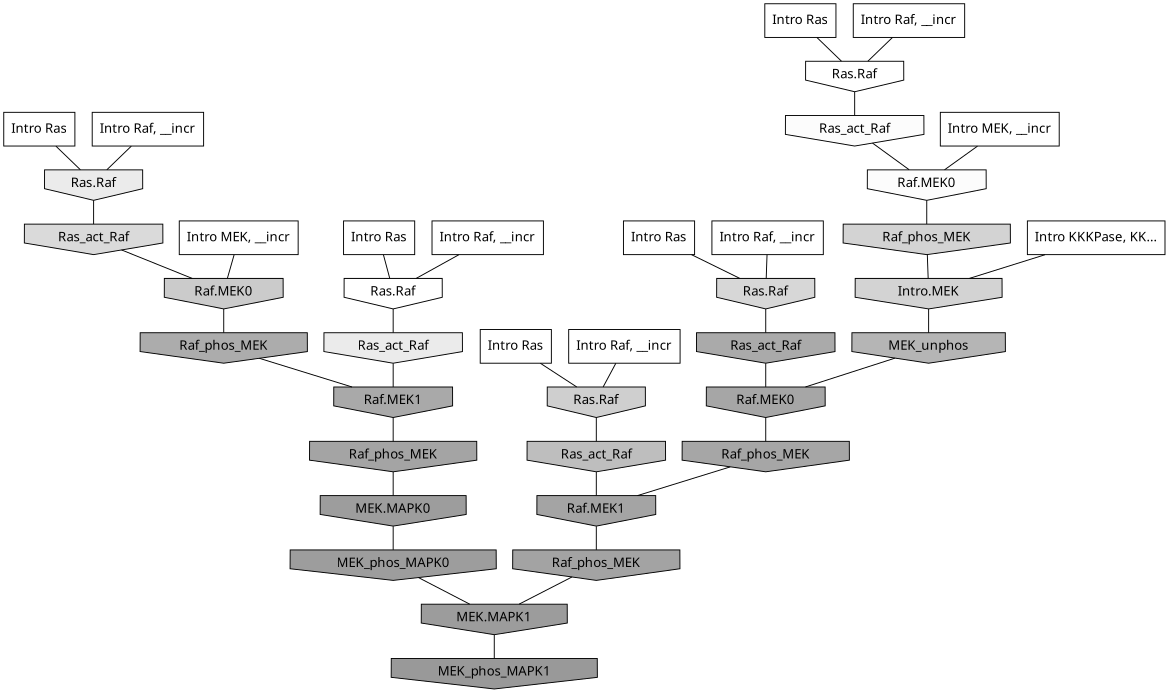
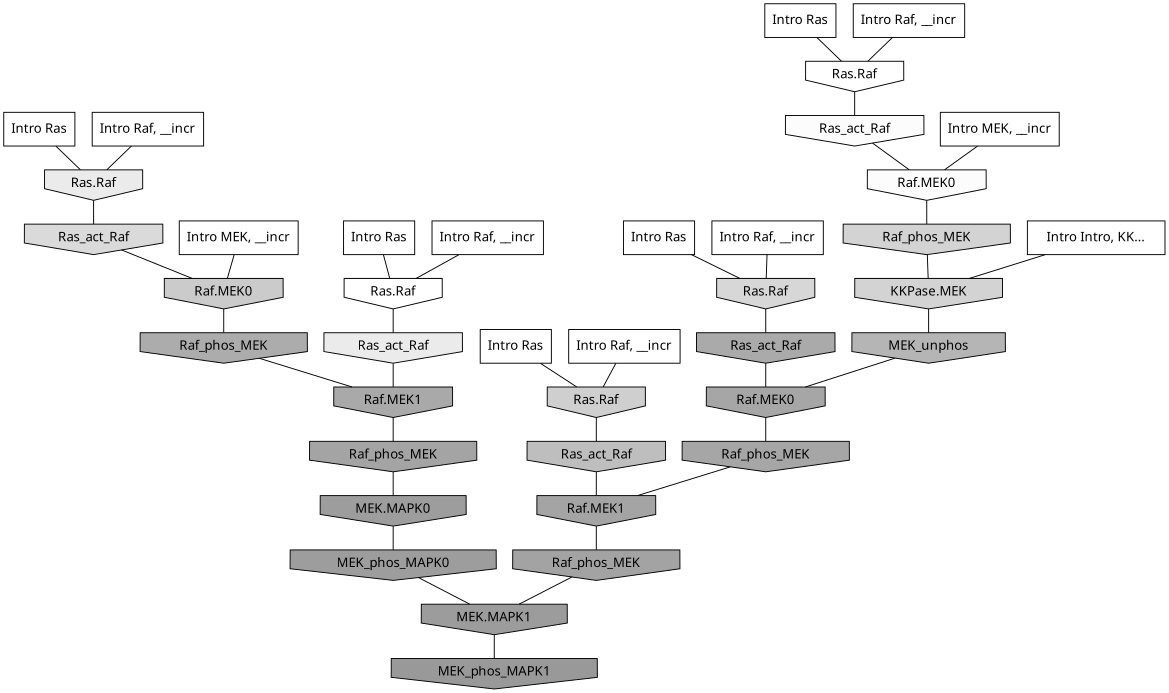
  digraph {
    fontname="Noto Sans"
    rankdir=TB
    ranksep=0.30
    node [fillcolor="0.000 0.000 1.000" fontname="Noto Sans" shape=invhouse style=filled]
    edge [color="0.000 0.000 0.000" dir=none fontname="Noto Sans"]
    n1 [label="Intro Ras" shape=rectangle]
    n2 [fillcolor="0.000 0.000 0.841" label="Ras.Raf"]
    n3 [fillcolor="0.000 0.000 0.667" label=Ras_act_Raf]
    n4 [label="Intro Ras" shape=rectangle]
    n5 [fillcolor="0.000 0.000 0.812" label="Ras.Raf"]
    n6 [fillcolor="0.000 0.000 0.743" label=Ras_act_Raf]
    n7 [label="Intro Ras" shape=rectangle]
    n8 [label="Ras.Raf"]
    n9 [fillcolor="0.000 0.000 0.985" label=Ras_act_Raf]
    n10 [label="Intro Ras" shape=rectangle]
    n11 [fillcolor="0.000 0.000 0.921" label="Ras.Raf"]
    n12 [fillcolor="0.000 0.000 0.854" label=Ras_act_Raf]
    n13 [label="Intro Ras" shape=rectangle]
    n14 [fillcolor="0.000 0.000 0.999" label="Ras.Raf"]
    n15 [fillcolor="0.000 0.000 0.920" label=Ras_act_Raf]
    n16 [label="Intro Raf, __incr" shape=rectangle]
    n17 [label="Intro Raf, __incr" shape=rectangle]
    n18 [label="Intro Raf, __incr" shape=rectangle]
    n19 [label="Intro Raf, __incr" shape=rectangle]
    n20 [label="Intro Raf, __incr" shape=rectangle]
    n21 [label="Intro MEK, __incr" shape=rectangle]
    n22 [fillcolor="0.000 0.000 0.794" label="Raf.MEK0"]
    n23 [fillcolor="0.000 0.000 0.672" label=Raf_phos_MEK]
    n24 [label="Intro MEK, __incr" shape=rectangle]
    n25 [fillcolor="0.000 0.000 0.985" label="Raf.MEK0"]
    n26 [fillcolor="0.000 0.000 0.828" label=Raf_phos_MEK]
    n27 [fillcolor="0.000 0.000 0.614" label="MEK.MAPK0"]
    n28 [fillcolor="0.000 0.000 0.614" label=MEK_phos_MAPK0]
-   n29 [label="Intro KKKPase, KK..." shape=rectangle]
-   n30 [fillcolor="0.000 0.000 0.826" label="Intro.MEK"]
+   n29 [label="Intro Intro, KK..." shape=rectangle]
+   n30 [fillcolor="0.000 0.000 0.826" label="KKPase.MEK"]
    n31 [fillcolor="0.000 0.000 0.709" label=MEK_unphos]
    n32 [fillcolor="0.000 0.000 0.662" label="Raf.MEK1"]
    n33 [fillcolor="0.000 0.000 0.644" label=Raf_phos_MEK]
    n34 [fillcolor="0.000 0.000 0.652" label="Raf.MEK0"]
    n35 [fillcolor="0.000 0.000 0.642" label="Raf.MEK1"]
    n36 [fillcolor="0.000 0.000 0.639" label=Raf_phos_MEK]
    n37 [fillcolor="0.000 0.000 0.650" label=Raf_phos_MEK]
    n38 [fillcolor="0.000 0.000 0.613" label="MEK.MAPK1"]
    n39 [fillcolor="0.000 0.000 0.600" label=MEK_phos_MAPK1]
    n1 -> n2
    n2 -> n3
    n3 -> n34
    n4 -> n5
    n5 -> n6
    n6 -> n35
    n7 -> n8
    n8 -> n9
    n9 -> n25
    n10 -> n11
    n11 -> n12
    n12 -> n22
    n13 -> n14
    n14 -> n15
    n15 -> n32
    n16 -> n5
    n17 -> n2
    n18 -> n14
    n19 -> n11
    n20 -> n8
    n21 -> n22
    n22 -> n23
    n23 -> n32
    n24 -> n25
    n25 -> n26
    n26 -> n30
    n27 -> n28
    n28 -> n38
    n29 -> n30
    n30 -> n31
    n31 -> n34
    n32 -> n33
    n33 -> n27
    n34 -> n37
    n35 -> n36
    n36 -> n38
    n37 -> n35
    n38 -> n39
  }
